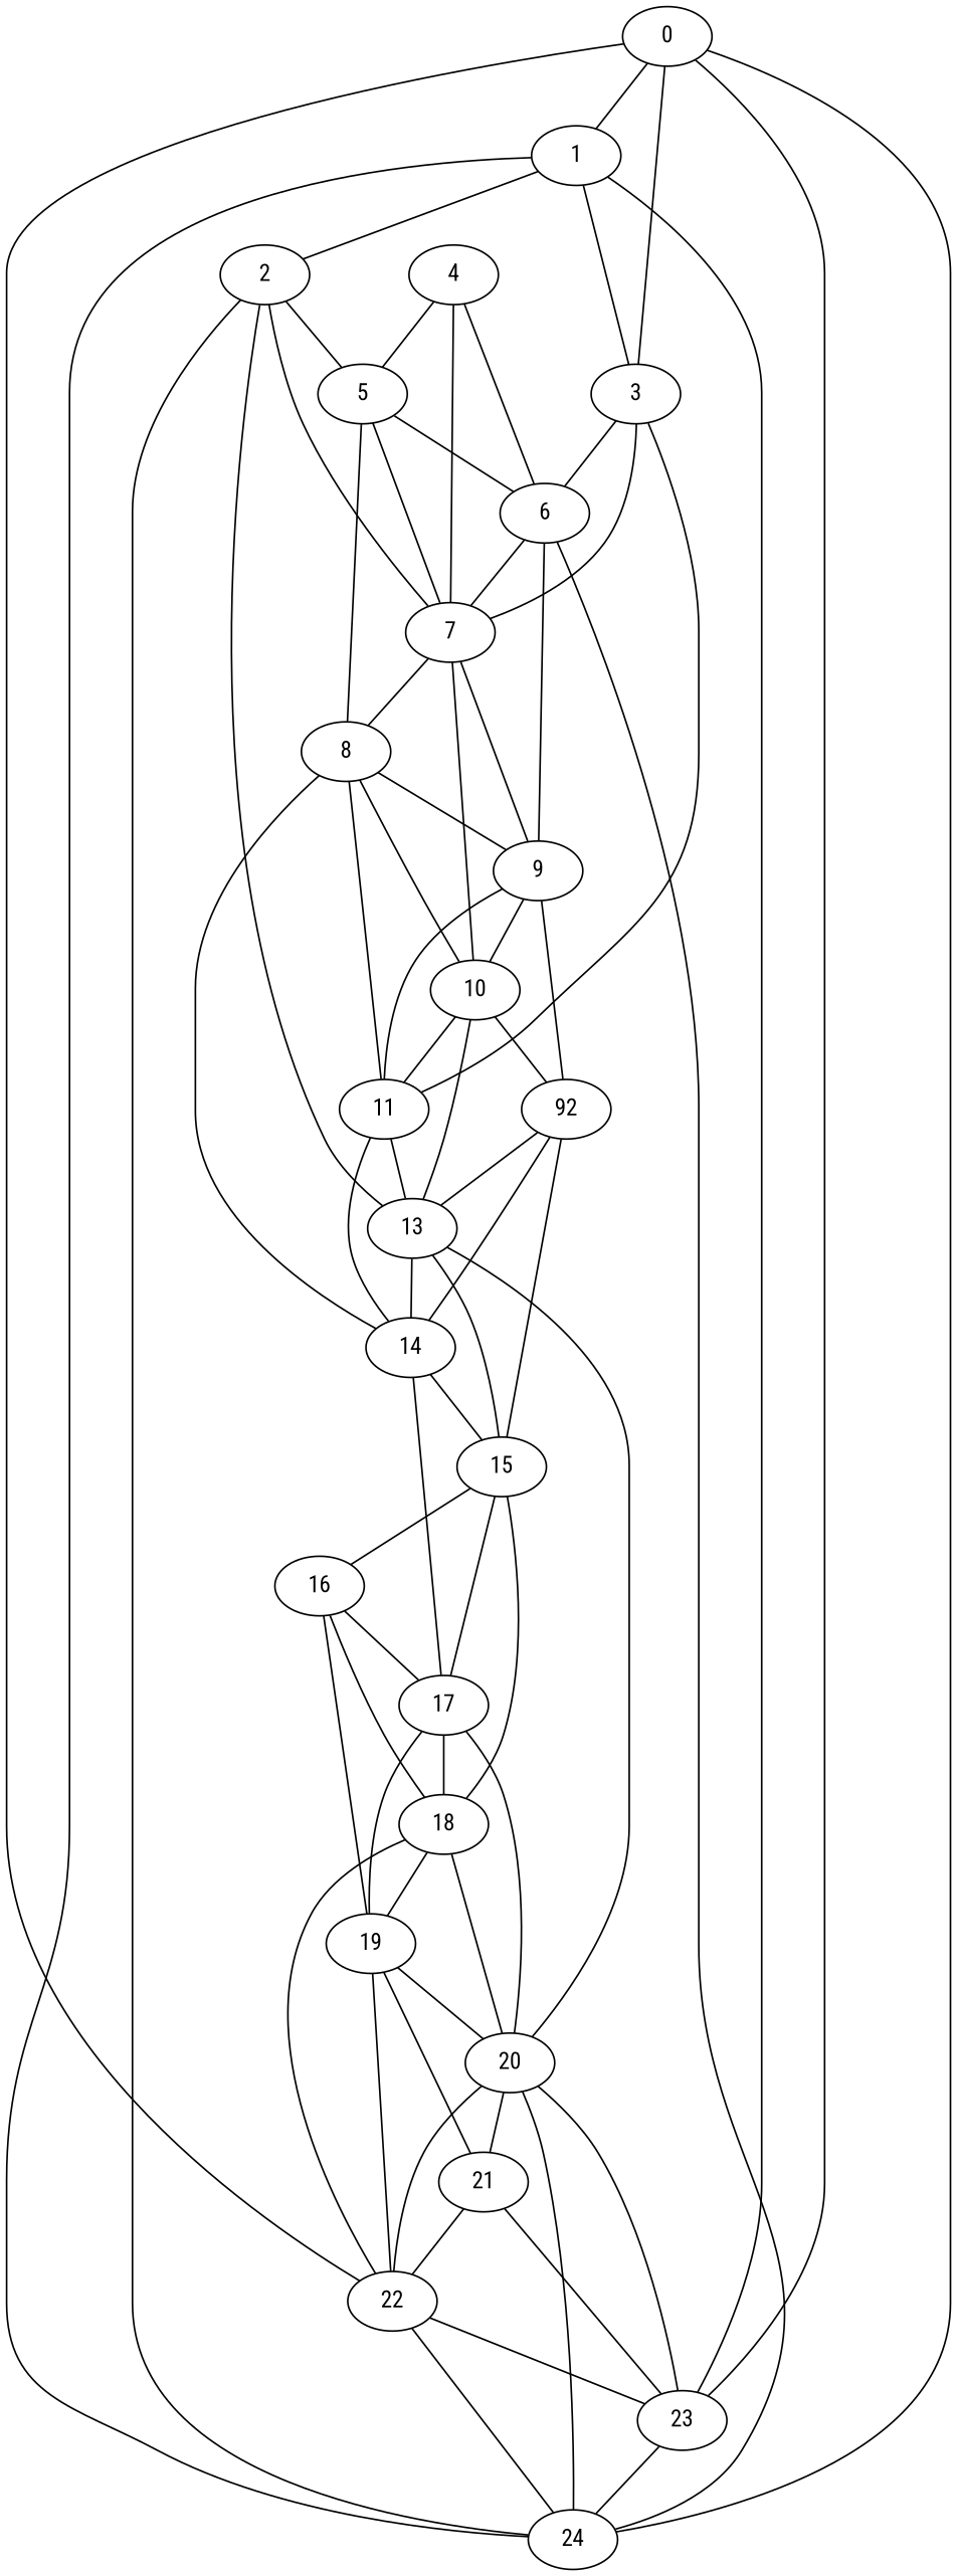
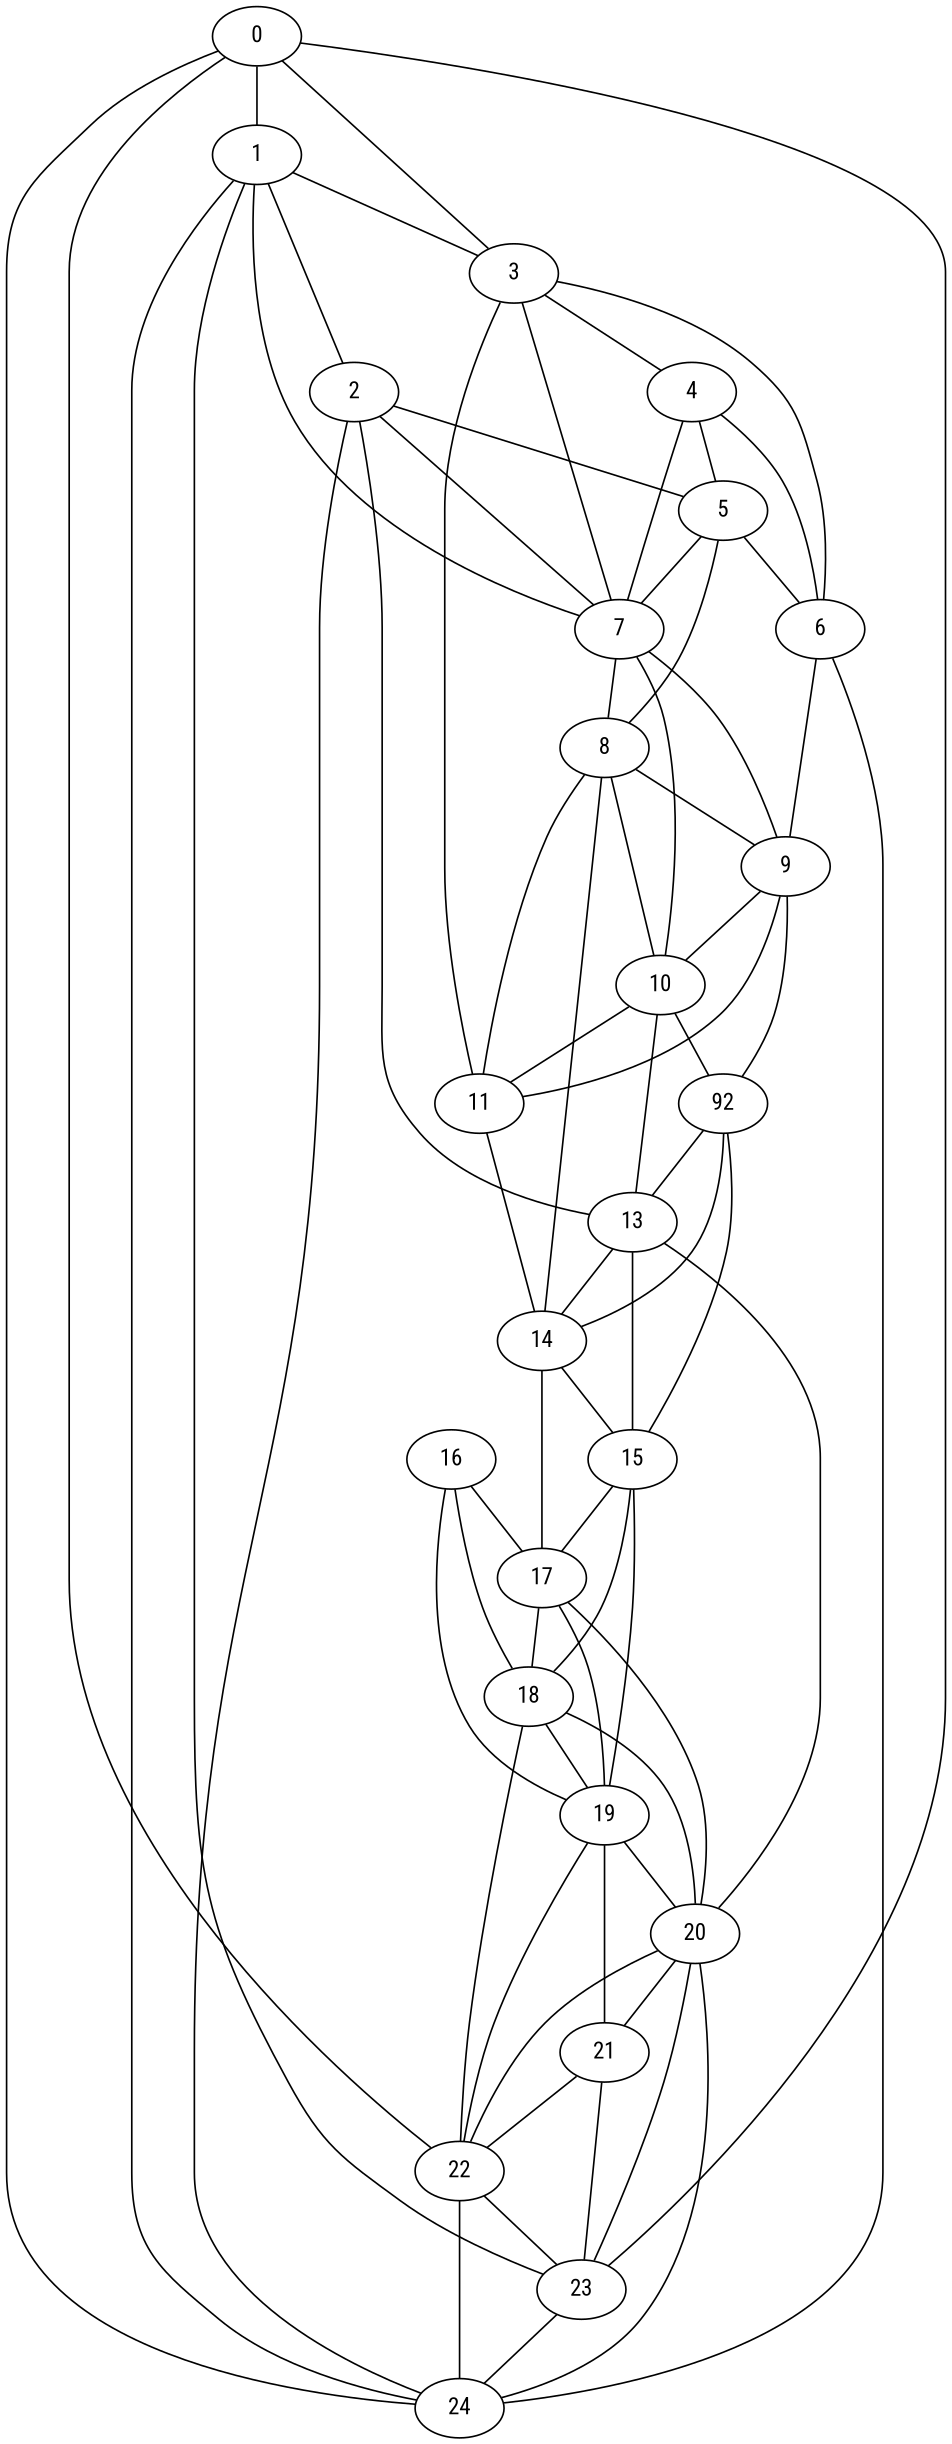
  strict graph {
    fontname="Roboto Condensed"
    node [fontname="Roboto Condensed"]
    edge [fontname="Roboto Condensed" is_available=True prob=1.0]
    0
    1
    3
    22
    23
    24
    2
    5
    7
    13
    4
    6
    11
    8
    9
    10
    14
    15
    20
    n20 [label=92]
    17
    16
    18
    21
    19
    0 -- 1 [prob=0.735675426858]
    0 -- 3 [prob=0.836364494714]
    0 -- 22
    0 -- 23
    0 -- 24
    1 -- 3 [prob=0.691956521501]
    1 -- 23 [prob=0.821298997439]
    1 -- 24 [prob=0.520002507359]
    1 -- 2 [prob=0.02586215758]
    3 -- 7
+   3 -- 4 [prob=0.0787535864796]
    3 -- 6 [prob=0.843321368803]
    3 -- 11
    22 -- 23 [prob=0.296262019659]
    22 -- 24
    23 -- 24 [prob=0.199773126829]
    2 -- 24 [prob=0.478637225193]
    2 -- 5
    2 -- 7 [prob=0.2000014282]
    2 -- 13
    5 -- 7 [prob=0.549058183953]
    5 -- 6
    5 -- 8
    7 -- 8
    7 -- 9 [prob=0.829954153219]
    7 -- 10 [prob=0.917475442822]
    13 -- 14 [prob=0.953696769779]
    13 -- 15 [prob=0.46748395588]
    13 -- 20 [prob=0.312269185264]
    4 -- 5
    4 -- 7 [prob=0.673446146737]
    4 -- 6 [prob=0.876776022355]
    6 -- 24 [prob=0.792489777511]
-   6 -- 7
+   1 -- 7
    6 -- 9 [prob=0.132464853064]
-   11 -- 13 [prob=0.89769381219]
    11 -- 14
    8 -- 11 [prob=0.910879115256]
    8 -- 9 [prob=0.609510478499]
    8 -- 10 [prob=0.735996542302]
    8 -- 14 [prob=0.0836508548341]
    9 -- 11
    9 -- 10 [prob=0.487617920717]
    9 -- n20 [prob=0.720104491539]
    10 -- 13 [prob=0.185329883871]
    10 -- 11 [prob=0.0270954388713]
    10 -- n20 [prob=0.922624150129]
    14 -- 15 [prob=0.448714926911]
    14 -- 17 [prob=0.673229349227]
    15 -- 17 [prob=0.567288906513]
-   15 -- 16 [prob=0.124529081476]
+   15 -- 19 [prob=0.124529081476]
    15 -- 18 [prob=0.914820838379]
    20 -- 22
    20 -- 23 [prob=0.134297229055]
    20 -- 24 [prob=0.293502090432]
    20 -- 21 [prob=0.0153704801455]
    n20 -- 13 [prob=0.153722729328]
    n20 -- 14 [prob=0.234371527549]
    n20 -- 15
    17 -- 20 [prob=0.947239427064]
    17 -- 18 [prob=0.517536264348]
    17 -- 19 [prob=0.185760906822]
    16 -- 17 [prob=0.82476438588]
    16 -- 18
    16 -- 19 [prob=0.0327425884431]
    18 -- 22 [prob=0.0278419486819]
    18 -- 20
    18 -- 19 [prob=0.0878300513513]
    21 -- 22 [prob=0.697793780498]
    21 -- 23 [prob=0.560844331482]
    19 -- 22 [prob=0.795472277474]
    19 -- 20
    19 -- 21
  }
